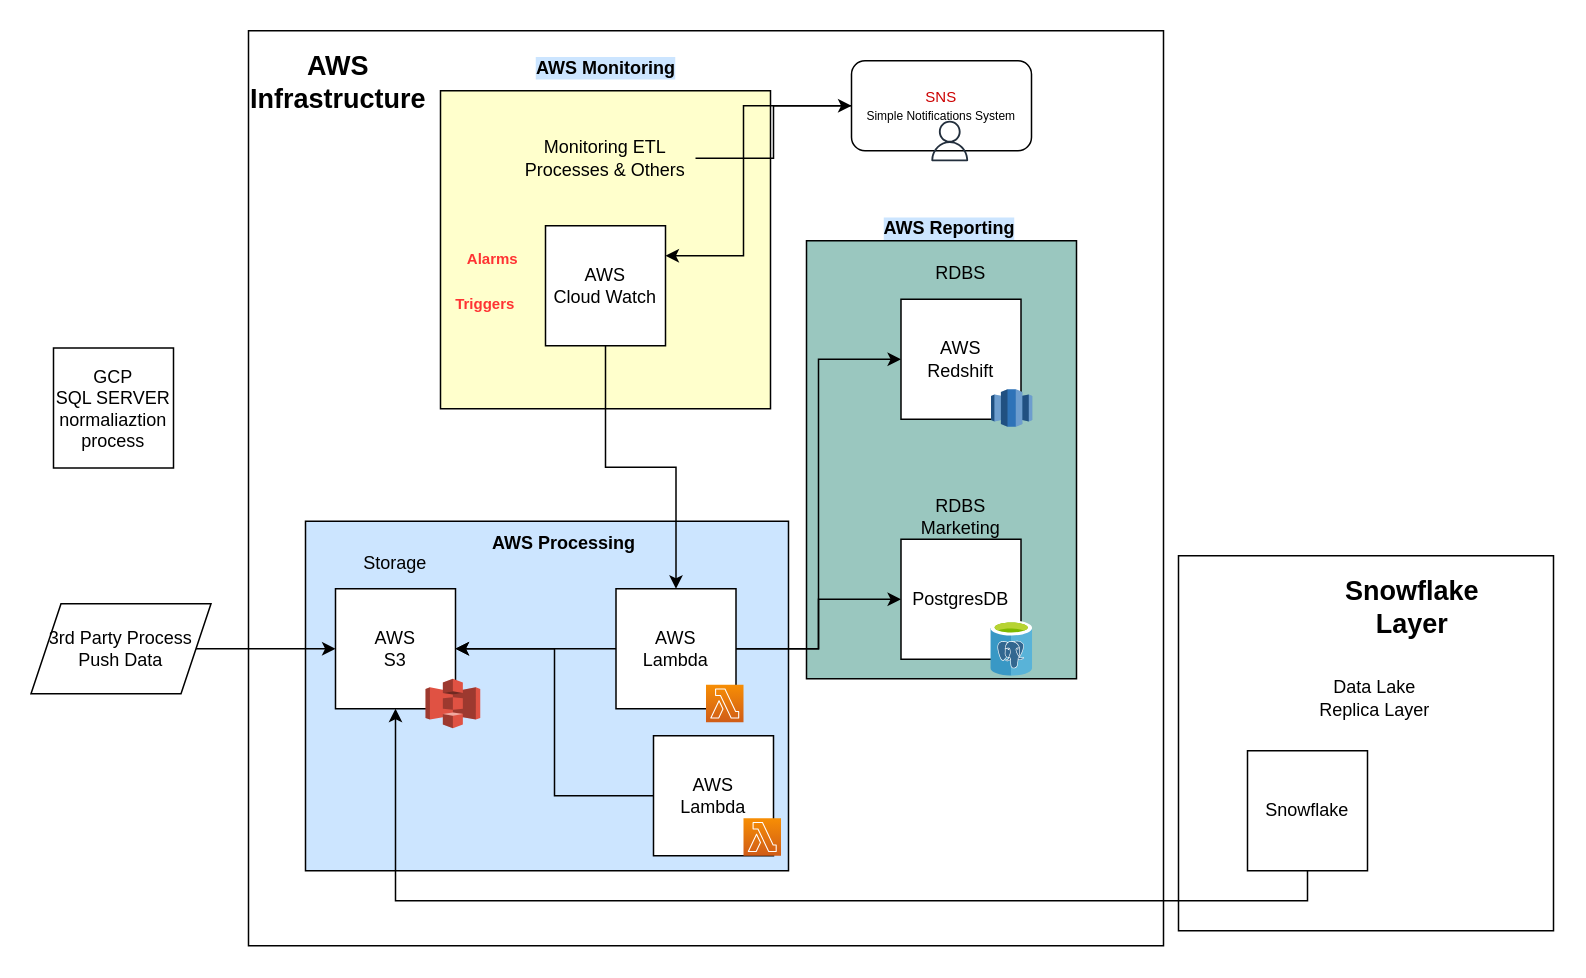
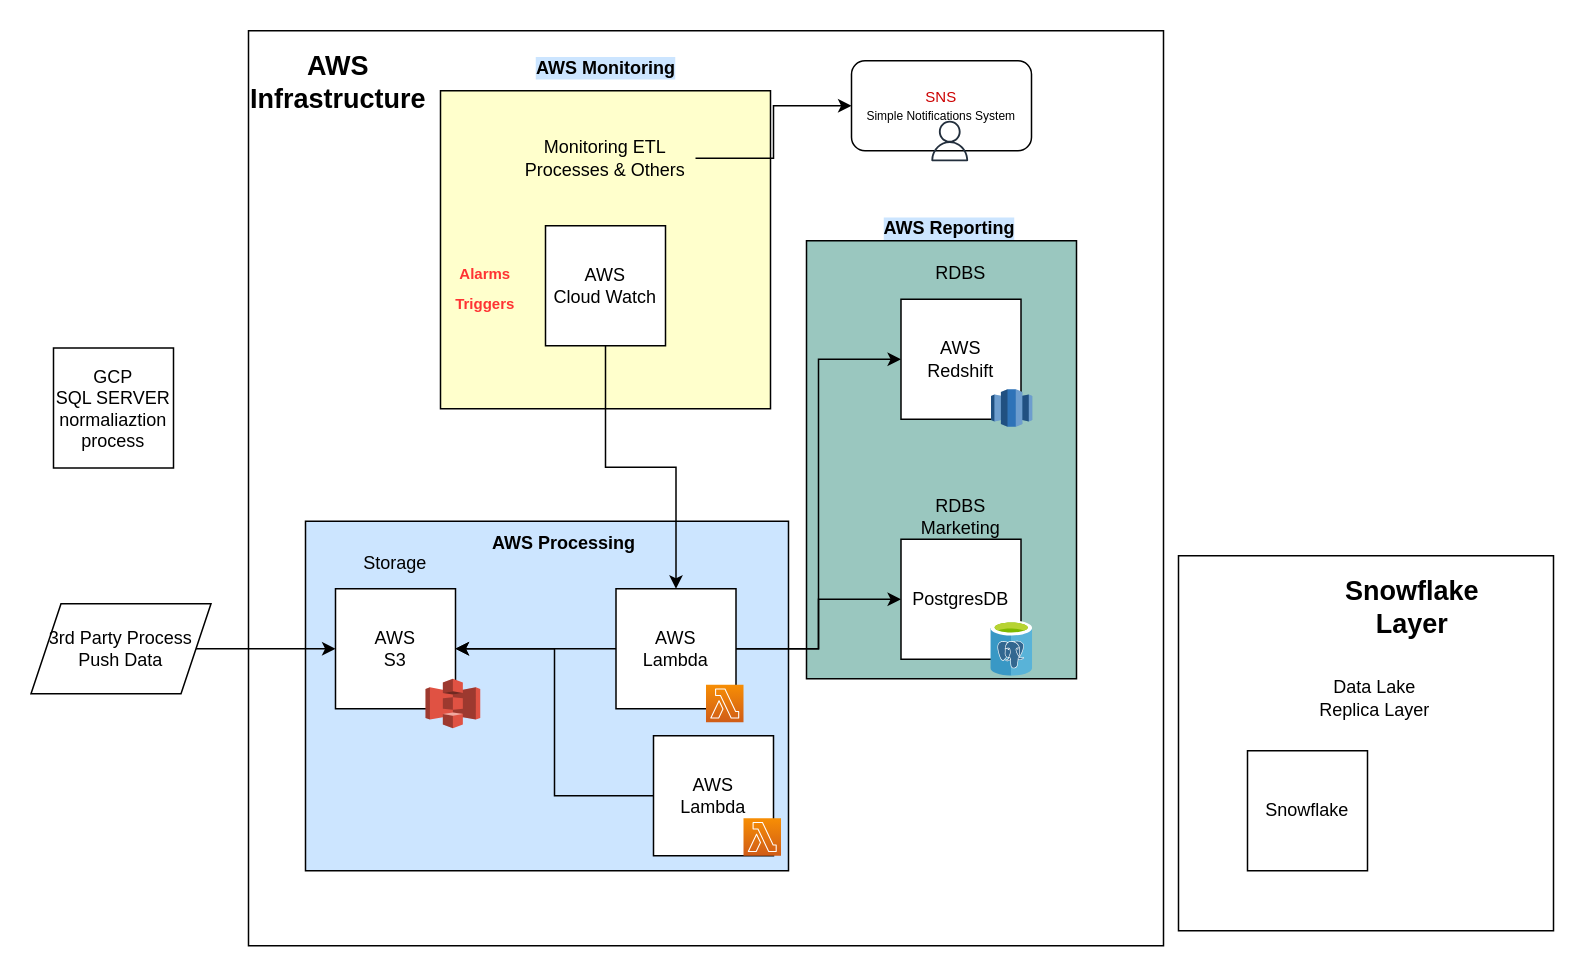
  <mxCell id="0" />
  <mxCell id="1" parent="0" />
  <mxCell id="2" value="" style="whiteSpace=wrap;html=1;aspect=fixed;labelBackgroundColor=none;fillColor=none;" vertex="1" parent="1"><mxGeometry x="785" y="370" width="250" height="250" as="geometry" /></mxCell>
  <mxCell id="3" value="" style="whiteSpace=wrap;html=1;aspect=fixed;imageAspect=0;" vertex="1" parent="1"><mxGeometry x="165" y="20" width="610" height="610" as="geometry" /></mxCell>
  <mxCell id="4" value="" style="whiteSpace=wrap;html=1;imageAspect=0;labelBackgroundColor=#CCE5FF;fillColor=#FFFFCC;" vertex="1" parent="1"><mxGeometry x="293" y="60" width="220" height="212" as="geometry" /></mxCell>
  <mxCell id="5" value="" style="whiteSpace=wrap;html=1;imageAspect=0;labelBackgroundColor=#CCE5FF;fillColor=#9AC7BF;" vertex="1" parent="1"><mxGeometry x="537" y="160" width="180" height="292" as="geometry" /></mxCell>
  <mxCell id="6" value="" style="whiteSpace=wrap;html=1;imageAspect=0;labelBackgroundColor=#CCE5FF;fillColor=#CCE5FF;" vertex="1" parent="1"><mxGeometry x="203" y="347" width="322" height="233" as="geometry" /></mxCell>
  <mxCell id="7" style="edgeStyle=orthogonalEdgeStyle;rounded=0;orthogonalLoop=1;jettySize=auto;html=1;" edge="1" parent="1" source="8" target="18"><mxGeometry relative="1" as="geometry" /></mxCell>
  <mxCell id="8" value="AWS&lt;br&gt;Cloud Watch" style="whiteSpace=wrap;html=1;aspect=fixed;" vertex="1" parent="1"><mxGeometry x="363" y="150" width="80" height="80" as="geometry" /></mxCell>
  <mxCell id="9" style="edgeStyle=orthogonalEdgeStyle;rounded=0;orthogonalLoop=1;jettySize=auto;html=1;" edge="1" parent="1" source="10" target="42"><mxGeometry relative="1" as="geometry" /></mxCell>
  <mxCell id="10" value="Monitoring ETL Processes &amp;amp; Others" style="text;html=1;strokeColor=none;fillColor=none;align=center;verticalAlign=middle;whiteSpace=wrap;rounded=0;" vertex="1" parent="1"><mxGeometry x="343" y="90" width="120" height="30" as="geometry" /></mxCell>
  <mxCell id="11" value="AWS&lt;br&gt;S3" style="whiteSpace=wrap;html=1;aspect=fixed;" vertex="1" parent="1"><mxGeometry x="223" y="392" width="80" height="80" as="geometry" /></mxCell>
  <mxCell id="12" value="" style="outlineConnect=0;dashed=0;verticalLabelPosition=bottom;verticalAlign=top;align=center;html=1;shape=mxgraph.aws3.s3;fillColor=#E05243;gradientColor=none;" vertex="1" parent="1"><mxGeometry x="283" y="452" width="36.5" height="33" as="geometry" /></mxCell>
  <mxCell id="13" style="edgeStyle=orthogonalEdgeStyle;rounded=0;orthogonalLoop=1;jettySize=auto;html=1;entryX=0;entryY=0.5;entryDx=0;entryDy=0;" edge="1" parent="1" source="14" target="11"><mxGeometry relative="1" as="geometry" /></mxCell>
  <mxCell id="14" value="3rd Party Process&lt;br&gt;Push Data" style="shape=parallelogram;perimeter=parallelogramPerimeter;whiteSpace=wrap;html=1;fixedSize=1;" vertex="1" parent="1"><mxGeometry x="20" y="402" width="120" height="60" as="geometry" /></mxCell>
  <mxCell id="15" style="edgeStyle=orthogonalEdgeStyle;rounded=0;orthogonalLoop=1;jettySize=auto;html=1;" edge="1" parent="1" source="18" target="11"><mxGeometry relative="1" as="geometry" /></mxCell>
  <mxCell id="16" style="edgeStyle=orthogonalEdgeStyle;rounded=0;orthogonalLoop=1;jettySize=auto;html=1;entryX=0;entryY=0.5;entryDx=0;entryDy=0;" edge="1" parent="1" source="18" target="20"><mxGeometry relative="1" as="geometry" /></mxCell>
  <mxCell id="17" style="edgeStyle=orthogonalEdgeStyle;rounded=0;orthogonalLoop=1;jettySize=auto;html=1;entryX=0;entryY=0.5;entryDx=0;entryDy=0;" edge="1" parent="1" source="18" target="22"><mxGeometry relative="1" as="geometry" /></mxCell>
  <mxCell id="18" value="AWS&lt;br&gt;Lambda" style="whiteSpace=wrap;html=1;aspect=fixed;" vertex="1" parent="1"><mxGeometry x="410" y="392" width="80" height="80" as="geometry" /></mxCell>
  <mxCell id="19" value="" style="sketch=0;points=[[0,0,0],[0.25,0,0],[0.5,0,0],[0.75,0,0],[1,0,0],[0,1,0],[0.25,1,0],[0.5,1,0],[0.75,1,0],[1,1,0],[0,0.25,0],[0,0.5,0],[0,0.75,0],[1,0.25,0],[1,0.5,0],[1,0.75,0]];outlineConnect=0;fontColor=#232F3E;gradientColor=#F78E04;gradientDirection=north;fillColor=#D05C17;strokeColor=#ffffff;dashed=0;verticalLabelPosition=bottom;verticalAlign=top;align=center;html=1;fontSize=12;fontStyle=0;aspect=fixed;shape=mxgraph.aws4.resourceIcon;resIcon=mxgraph.aws4.lambda;" vertex="1" parent="1"><mxGeometry x="470" y="456" width="25" height="25" as="geometry" /></mxCell>
  <mxCell id="20" value="AWS&lt;br&gt;Redshift" style="whiteSpace=wrap;html=1;aspect=fixed;" vertex="1" parent="1"><mxGeometry x="600" y="199" width="80" height="80" as="geometry" /></mxCell>
  <mxCell id="21" value="" style="outlineConnect=0;dashed=0;verticalLabelPosition=bottom;verticalAlign=top;align=center;html=1;shape=mxgraph.aws3.redshift;fillColor=#2E73B8;gradientColor=none;" vertex="1" parent="1"><mxGeometry x="660" y="259" width="27.5" height="25" as="geometry" /></mxCell>
  <mxCell id="22" value="PostgresDB" style="whiteSpace=wrap;html=1;aspect=fixed;" vertex="1" parent="1"><mxGeometry x="600" y="359" width="80" height="80" as="geometry" /></mxCell>
  <mxCell id="23" value="RDBS" style="text;html=1;strokeColor=none;fillColor=none;align=center;verticalAlign=middle;whiteSpace=wrap;rounded=0;" vertex="1" parent="1"><mxGeometry x="610" y="167" width="60" height="30" as="geometry" /></mxCell>
  <mxCell id="24" value="RDBS&lt;br&gt;Marketing" style="text;html=1;strokeColor=none;fillColor=none;align=center;verticalAlign=middle;whiteSpace=wrap;rounded=0;" vertex="1" parent="1"><mxGeometry x="610" y="329" width="60" height="30" as="geometry" /></mxCell>
- <mxCell id="25" style="edgeStyle=orthogonalEdgeStyle;rounded=0;orthogonalLoop=1;jettySize=auto;html=1;entryX=0.5;entryY=1;entryDx=0;entryDy=0;fontSize=8;fontColor=#CC0000;" edge="1" parent="1" source="26" target="11"><mxGeometry relative="1" as="geometry"><Array as="points"><mxPoint x="871" y="600" /><mxPoint x="263" y="600" /></Array></mxGeometry></mxCell>
  <mxCell id="26" value="Snowflake" style="whiteSpace=wrap;html=1;aspect=fixed;" vertex="1" parent="1"><mxGeometry x="831" y="500" width="80" height="80" as="geometry" /></mxCell>
  <mxCell id="27" style="edgeStyle=orthogonalEdgeStyle;rounded=0;orthogonalLoop=1;jettySize=auto;html=1;entryX=1;entryY=0.5;entryDx=0;entryDy=0;" edge="1" parent="1" source="28" target="11"><mxGeometry relative="1" as="geometry" /></mxCell>
  <mxCell id="28" value="AWS&lt;br&gt;Lambda" style="whiteSpace=wrap;html=1;aspect=fixed;" vertex="1" parent="1"><mxGeometry x="435" y="490" width="80" height="80" as="geometry" /></mxCell>
  <mxCell id="29" value="" style="sketch=0;points=[[0,0,0],[0.25,0,0],[0.5,0,0],[0.75,0,0],[1,0,0],[0,1,0],[0.25,1,0],[0.5,1,0],[0.75,1,0],[1,1,0],[0,0.25,0],[0,0.5,0],[0,0.75,0],[1,0.25,0],[1,0.5,0],[1,0.75,0]];outlineConnect=0;fontColor=#232F3E;gradientColor=#F78E04;gradientDirection=north;fillColor=#D05C17;strokeColor=#ffffff;dashed=0;verticalLabelPosition=bottom;verticalAlign=top;align=center;html=1;fontSize=12;fontStyle=0;aspect=fixed;shape=mxgraph.aws4.resourceIcon;resIcon=mxgraph.aws4.lambda;" vertex="1" parent="1"><mxGeometry x="495" y="545" width="25" height="25" as="geometry" /></mxCell>
  <mxCell id="30" value="Data Lake&lt;br&gt;Replica Layer" style="text;html=1;strokeColor=none;fillColor=none;align=center;verticalAlign=middle;whiteSpace=wrap;rounded=0;" vertex="1" parent="1"><mxGeometry x="876" y="450" width="80" height="30" as="geometry" /></mxCell>
  <mxCell id="31" value="" style="shape=image;html=1;verticalAlign=top;verticalLabelPosition=bottom;labelBackgroundColor=#ffffff;imageAspect=0;aspect=fixed;image=https://cdn4.iconfinder.com/data/icons/free-line-christmas-icons/24/Snowflake-128.png" vertex="1" parent="1"><mxGeometry x="891" y="548" width="30" height="30" as="geometry" /></mxCell>
  <mxCell id="32" value="Storage" style="text;html=1;strokeColor=none;fillColor=none;align=center;verticalAlign=middle;whiteSpace=wrap;rounded=0;" vertex="1" parent="1"><mxGeometry x="233" y="360" width="60" height="30" as="geometry" /></mxCell>
  <mxCell id="33" value="AWS Processing" style="text;html=1;strokeColor=none;fillColor=none;align=center;verticalAlign=middle;whiteSpace=wrap;rounded=0;labelBackgroundColor=#CCE5FF;fontStyle=1" vertex="1" parent="1"><mxGeometry x="319.5" y="347" width="111" height="30" as="geometry" /></mxCell>
  <mxCell id="34" value="" style="sketch=0;aspect=fixed;html=1;points=[];align=center;image;fontSize=12;image=img/lib/mscae/Azure_Database_for_PostgreSQL_servers.svg;labelBackgroundColor=#CCE5FF;fillColor=#CCE5FF;" vertex="1" parent="1"><mxGeometry x="660" y="413.58" width="28" height="36.84" as="geometry" /></mxCell>
  <mxCell id="35" value="AWS Reporting" style="text;html=1;strokeColor=none;fillColor=none;align=center;verticalAlign=middle;whiteSpace=wrap;rounded=0;labelBackgroundColor=#CCE5FF;fontStyle=1" vertex="1" parent="1"><mxGeometry x="577" y="137" width="111" height="30" as="geometry" /></mxCell>
  <mxCell id="36" value="AWS Monitoring" style="text;html=1;strokeColor=none;fillColor=none;align=center;verticalAlign=middle;whiteSpace=wrap;rounded=0;labelBackgroundColor=#CCE5FF;fontStyle=1" vertex="1" parent="1"><mxGeometry x="347.5" y="30" width="111" height="30" as="geometry" /></mxCell>
  <mxCell id="37" value="&lt;b&gt;&lt;font style=&quot;font-size: 18px;&quot;&gt;AWS Infrastructure&lt;/font&gt;&lt;/b&gt;" style="text;html=1;strokeColor=none;fillColor=none;align=center;verticalAlign=middle;whiteSpace=wrap;rounded=0;labelBackgroundColor=none;" vertex="1" parent="1"><mxGeometry x="195" width="60" height="30" as="geometry" y="40" /></mxCell>
  <mxCell id="38" value="&lt;b&gt;&lt;font style=&quot;font-size: 18px;&quot;&gt;Snowflake&lt;br&gt;Layer&lt;br&gt;&lt;/font&gt;&lt;/b&gt;" style="text;html=1;strokeColor=none;fillColor=none;align=center;verticalAlign=middle;whiteSpace=wrap;rounded=0;labelBackgroundColor=none;" vertex="1" parent="1"><mxGeometry x="911" y="390" width="60" height="30" as="geometry" /></mxCell>
- <mxCell id="39" value="&lt;font style=&quot;font-size: 10px;&quot;&gt;Alarms&lt;/font&gt;" style="text;html=1;strokeColor=none;fillColor=none;align=center;verticalAlign=middle;whiteSpace=wrap;rounded=0;labelBackgroundColor=none;fontSize=18;fontColor=#FF3333;fontStyle=1" vertex="1" parent="1"><mxGeometry x="302" y="160" width="52" height="20" as="geometry" /></mxCell>
+ <mxCell id="39" value="&lt;font style=&quot;font-size: 10px;&quot;&gt;Alarms&lt;/font&gt;" style="text;html=1;strokeColor=none;fillColor=none;align=center;verticalAlign=middle;whiteSpace=wrap;rounded=0;labelBackgroundColor=none;fontSize=18;fontColor=#FF3333;fontStyle=1" vertex="1" parent="1"><mxGeometry x="297" y="170" width="52" height="20" as="geometry" /></mxCell>
  <mxCell id="40" value="&lt;font style=&quot;font-size: 10px;&quot;&gt;Triggers&lt;/font&gt;" style="text;html=1;strokeColor=none;fillColor=none;align=center;verticalAlign=middle;whiteSpace=wrap;rounded=0;labelBackgroundColor=none;fontSize=18;fontColor=#FF3333;fontStyle=1" vertex="1" parent="1"><mxGeometry x="297" y="190" width="52" height="20" as="geometry" /></mxCell>
- <mxCell id="41" style="edgeStyle=orthogonalEdgeStyle;rounded=0;orthogonalLoop=1;jettySize=auto;html=1;fontSize=8;fontColor=#CC0000;" edge="1" parent="1" source="42" target="8"><mxGeometry relative="1" as="geometry"><Array as="points"><mxPoint x="495" y="70" /><mxPoint x="495" y="170" /></Array></mxGeometry></mxCell>
  <mxCell id="42" value="&lt;font color=&quot;#cc0000&quot;&gt;SNS&lt;br&gt;&lt;/font&gt;&lt;font color=&quot;#000000&quot; style=&quot;font-size: 8px;&quot;&gt;Simple Notifications System&lt;/font&gt;" style="rounded=1;whiteSpace=wrap;html=1;labelBackgroundColor=none;strokeColor=#000000;fontSize=10;fontColor=#FF3333;fillColor=none;" vertex="1" parent="1"><mxGeometry x="567" width="120" height="60" as="geometry" y="40" /></mxCell>
  <mxCell id="43" value="" style="sketch=0;outlineConnect=0;fontColor=#232F3E;gradientColor=none;fillColor=#232F3D;strokeColor=none;dashed=0;verticalLabelPosition=bottom;verticalAlign=top;align=center;html=1;fontSize=12;fontStyle=0;aspect=fixed;pointerEvents=1;shape=mxgraph.aws4.user;labelBackgroundColor=none;" vertex="1" parent="1"><mxGeometry x="619" y="80" width="27" height="27" as="geometry" /></mxCell>
  <mxCell id="44" value="GCP&lt;br&gt;SQL SERVER normaliaztion process" style="whiteSpace=wrap;html=1;aspect=fixed;" vertex="1" parent="1"><mxGeometry x="35" y="231.5" width="80" height="80" as="geometry" /></mxCell>
